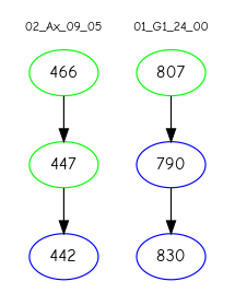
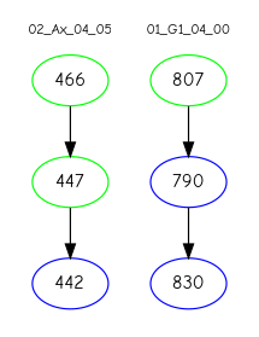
  digraph {
    fontname="Comic Neue"
    node [color=green fontname="Comic Neue"]
    edge [color=black fontname="Comic Neue"]
    n1 [label=466]
    n2 [label=447]
    n3 [color=blue label=442]
    n4 [label=807]
    n5 [color=blue label=790]
    n6 [color=blue label=830]
    subgraph cluster_1 {
      color=white
      fontsize=10
-     label="02_Ax_09_05"
+     label="02_Ax_04_05"
      n1
      n2
      n3
    }
    subgraph cluster_2 {
      color=white
      fontsize=10
-     label="01_G1_24_00"
+     label="01_G1_04_00"
      n4
      n5
      n6
    }
    n1 -> n2
    n2 -> n3
    n4 -> n5
    n5 -> n6
  }
